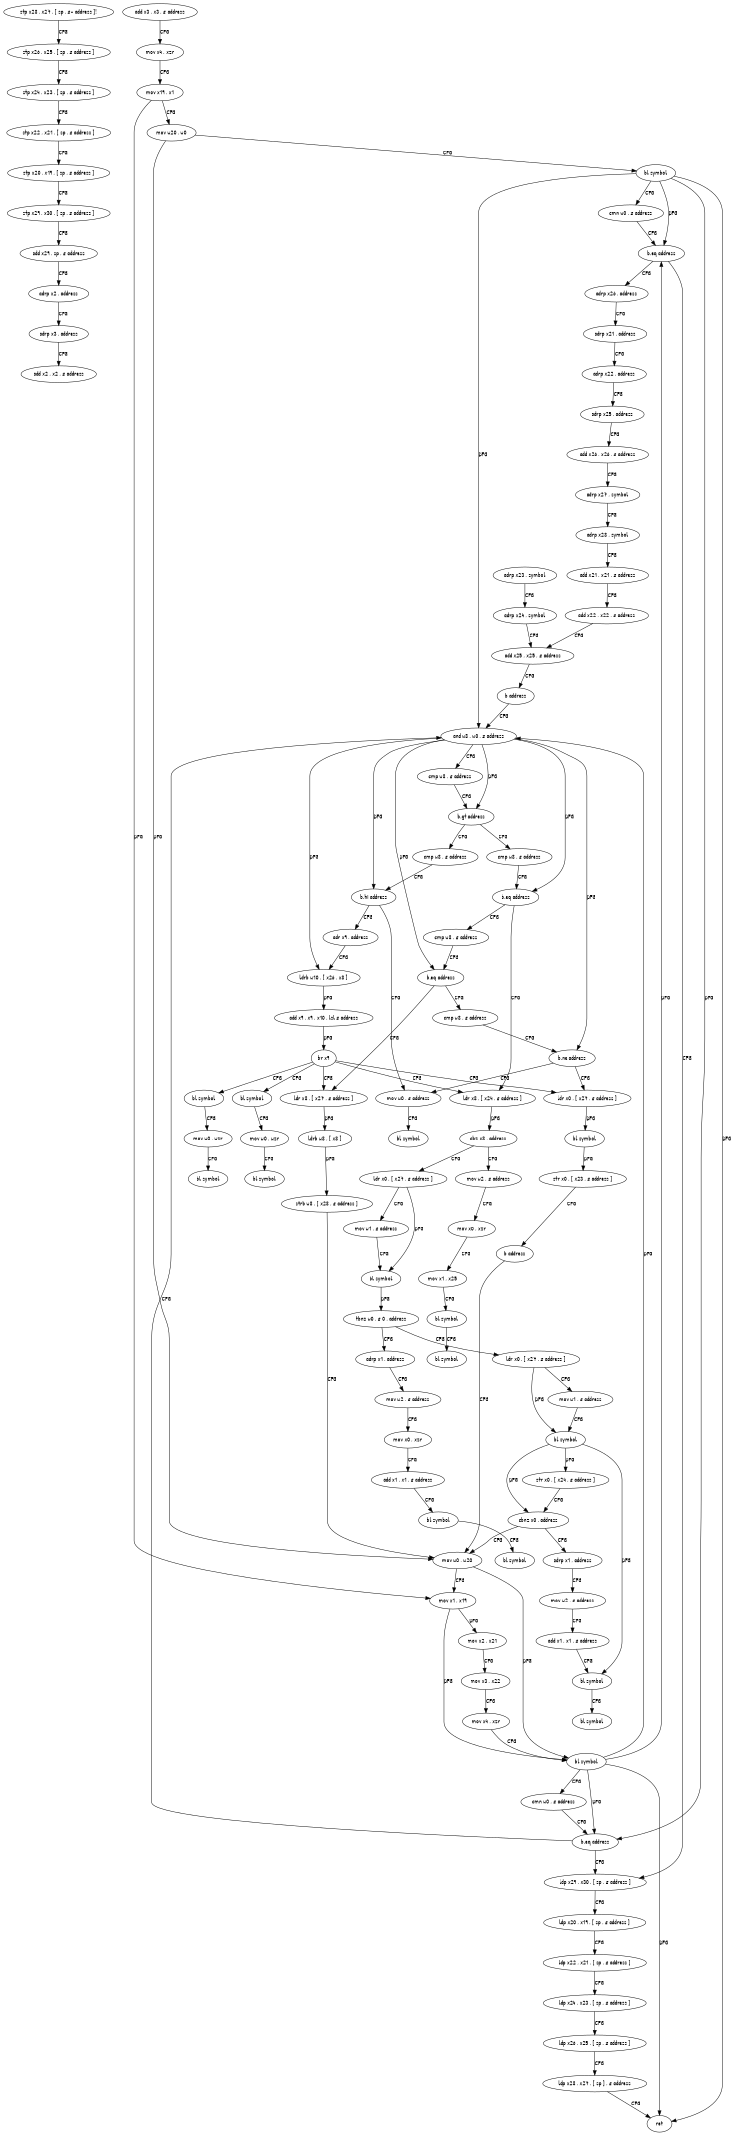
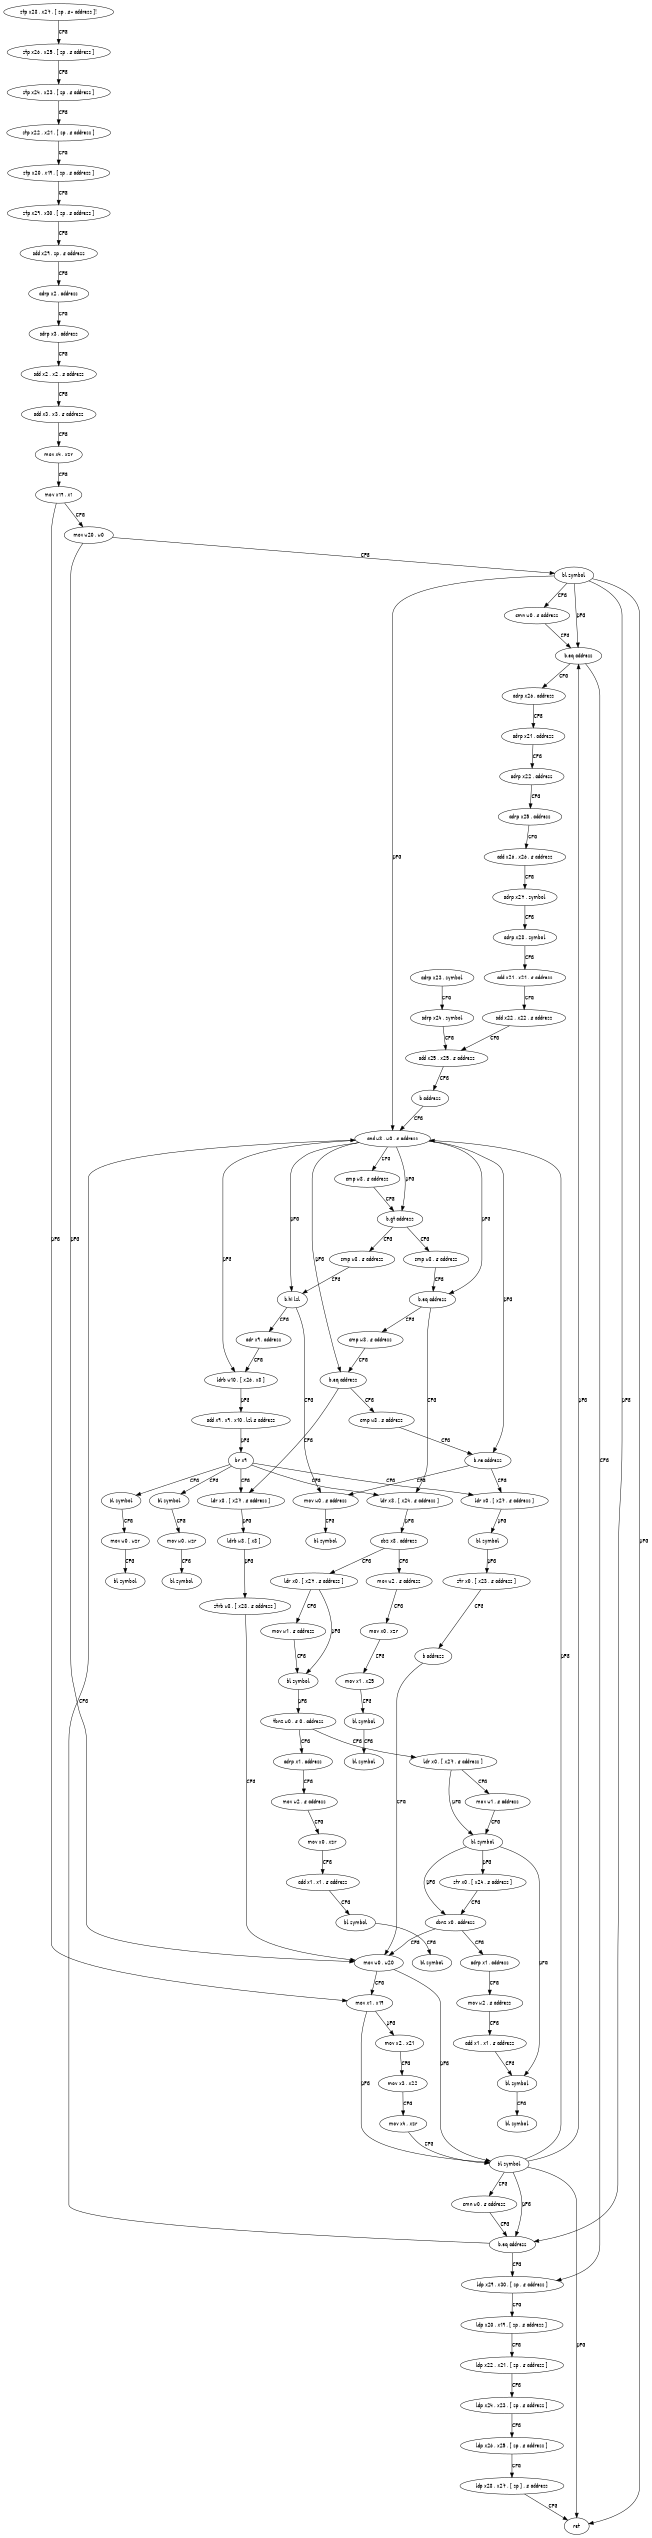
  digraph {
    fontname="Patrick Hand"
    node [fontname="Patrick Hand"]
    edge [fontname="Patrick Hand"]
    n1 [label="stp x28 , x27 , [ sp , #- address ]!"]
    n2 [label="stp x26 , x25 , [ sp , # address ]"]
    n3 [label="stp x24 , x23 , [ sp , # address ]"]
    n4 [label="stp x22 , x21 , [ sp , # address ]"]
    n5 [label="stp x20 , x19 , [ sp , # address ]"]
    n6 [label="stp x29 , x30 , [ sp , # address ]"]
    n7 [label="add x29 , sp , # address"]
    n8 [label="adrp x2 , address"]
    n9 [label="adrp x3 , address"]
    n10 [label="add x2 , x2 , # address"]
    n11 [label="add x3 , x3 , # address"]
    n12 [label="mov x4 , xzr"]
    n13 [label="mov x19 , x1"]
    n14 [label="mov w20 , w0"]
    n15 [label="mov x1 , x19"]
    n16 [label="bl symbol"]
    n17 [label="mov w0 , w20"]
    n18 [label="bl symbol"]
    n19 [label="mov x2 , x21"]
    n20 [label="cmn w0 , # address"]
    n21 [label="b.eq address"]
    n22 [label=ret]
    n23 [label="and w8 , w0 , # address"]
    n24 [label="b.eq address"]
    n25 [label="ldp x29 , x30 , [ sp , # address ]"]
    n26 [label="adrp x26 , address"]
    n27 [label="cmp w8 , # address"]
    n28 [label="b.gt address"]
    n29 [label="b.eq address"]
-   n30 [label="b.hi address"]
+   n30 [label="b.hi lsl"]
    n31 [label="b.eq address"]
    n32 [label="ldrb w10 , [ x26 , x8 ]"]
    n33 [label="b.ne address"]
    n34 [label="ldp x20 , x19 , [ sp , # address ]"]
    n35 [label="adrp x21 , address"]
    n36 [label="ldp x22 , x21 , [ sp , # address ]"]
    n37 [label="adrp x22 , address"]
    n38 [label="ldp x24 , x23 , [ sp , # address ]"]
    n39 [label="ldp x26 , x25 , [ sp , # address ]"]
    n40 [label="ldp x28 , x27 , [ sp ] , # address"]
    n41 [label="adrp x25 , address"]
    n42 [label="add x26 , x26 , # address"]
    n43 [label="adrp x27 , symbol"]
    n44 [label="adrp x28 , symbol"]
    n45 [label="add x21 , x21 , # address"]
    n46 [label="add x22 , x22 , # address"]
    n47 [label="add x25 , x25 , # address"]
    n48 [label="adrp x23 , symbol"]
    n49 [label="adrp x24 , symbol"]
    n50 [label="b address"]
    n51 [label="cmp w8 , # address"]
    n52 [label="cmp w8 , # address"]
    n53 [label="ldr x8 , [ x24 , # address ]"]
    n54 [label="cmp w8 , # address"]
    n55 [label="mov w0 , # address"]
    n56 [label="adr x9 , address"]
    n57 [label="ldr x8 , [ x27 , # address ]"]
    n58 [label="cmp w8 , # address"]
    n59 [label="add x9 , x9 , x10 , lsl # address"]
    n60 [label="ldr x0 , [ x27 , # address ]"]
    n61 [label="cbz x8 , address"]
    n62 [label="ldr x0 , [ x27 , # address ]"]
    n63 [label="mov w2 , # address"]
    n64 [label="bl symbol"]
    n65 [label="mov w1 , # address"]
    n66 [label="bl symbol"]
    n67 [label="mov x0 , xzr"]
    n68 [label="tbnz w0 , # 0 , address"]
    n69 [label="mov x1 , x25"]
    n70 [label="ldrb w8 , [ x8 ]"]
    n71 [label="strb w8 , [ x28 , # address ]"]
    n72 [label="br x9"]
    n73 [label="bl symbol"]
    n74 [label="bl symbol"]
    n75 [label="bl symbol"]
    n76 [label="mov w0 , wzr"]
    n77 [label="mov w0 , wzr"]
    n78 [label="str x0 , [ x23 , # address ]"]
    n79 [label="bl symbol"]
    n80 [label="bl symbol"]
    n81 [label="ldr x0 , [ x27 , # address ]"]
    n82 [label="adrp x1 , address"]
    n83 [label="mov w1 , # address"]
    n84 [label="bl symbol"]
    n85 [label="mov w2 , # address"]
    n86 [label="str x0 , [ x24 , # address ]"]
    n87 [label="cbnz x0 , address"]
    n88 [label="bl symbol"]
    n89 [label="mov x0 , xzr"]
    n90 [label="bl symbol"]
    n91 [label="bl symbol"]
    n92 [label="cmn w0 , # address"]
    n93 [label="b address"]
    n94 [label="adrp x1 , address"]
    n95 [label="bl symbol"]
    n96 [label="mov w2 , # address"]
    n97 [label="add x1 , x1 , # address"]
    n98 [label="add x1 , x1 , # address"]
    n99 [label="bl symbol"]
    n100 [label="bl symbol"]
    n101 [label="mov x3 , x22"]
    n102 [label="mov x4 , xzr"]
    n1 -> n2 [label=CFG]
    n2 -> n3 [label=CFG]
    n3 -> n4 [label=CFG]
    n4 -> n5 [label=CFG]
    n5 -> n6 [label=CFG]
    n6 -> n7 [label=CFG]
    n7 -> n8 [label=CFG]
    n8 -> n9 [label=CFG]
    n9 -> n10 [label=CFG]
+   n10 -> n11 [label=CFG]
    n11 -> n12 [label=CFG]
    n12 -> n13 [label=CFG]
    n13 -> n14 [label=CFG]
    n13 -> n15 [label=DFG]
    n14 -> n16 [label=CFG]
    n14 -> n17 [label=DFG]
    n15 -> n18 [label=DFG]
    n15 -> n19 [label=DFG]
    n16 -> n20 [label=CFG]
    n16 -> n21 [label=DFG]
    n16 -> n22 [label=DFG]
    n16 -> n23 [label=DFG]
    n16 -> n24 [label=DFG]
    n17 -> n15 [label=CFG]
    n17 -> n18 [label=DFG]
    n18 -> n21 [label=DFG]
    n18 -> n22 [label=DFG]
    n18 -> n23 [label=DFG]
    n18 -> n24 [label=DFG]
    n18 -> n92 [label=CFG]
    n19 -> n101 [label=CFG]
    n20 -> n21 [label=CFG]
    n21 -> n25 [label=CFG]
    n21 -> n26 [label=CFG]
    n23 -> n27 [label=CFG]
    n23 -> n28 [label=DFG]
    n23 -> n29 [label=DFG]
    n23 -> n30 [label=DFG]
    n23 -> n31 [label=DFG]
    n23 -> n32 [label=DFG]
    n23 -> n33 [label=DFG]
    n24 -> n23 [label=CFG]
    n24 -> n25 [label=CFG]
    n25 -> n34 [label=CFG]
    n26 -> n35 [label=CFG]
    n27 -> n28 [label=CFG]
    n28 -> n51 [label=CFG]
    n28 -> n52 [label=CFG]
    n29 -> n53 [label=CFG]
    n29 -> n54 [label=CFG]
    n30 -> n55 [label=CFG]
    n30 -> n56 [label=CFG]
    n31 -> n57 [label=CFG]
    n31 -> n58 [label=CFG]
    n32 -> n59 [label=DFG]
    n33 -> n55 [label=CFG]
    n33 -> n60 [label=CFG]
    n34 -> n36 [label=CFG]
    n35 -> n37 [label=CFG]
    n36 -> n38 [label=CFG]
    n37 -> n41 [label=CFG]
    n38 -> n39 [label=CFG]
    n39 -> n40 [label=CFG]
    n40 -> n22 [label=CFG]
    n41 -> n42 [label=CFG]
    n42 -> n43 [label=CFG]
    n43 -> n44 [label=CFG]
    n44 -> n45 [label=CFG]
    n45 -> n46 [label=CFG]
    n46 -> n47 [label=CFG]
    n47 -> n50 [label=CFG]
    n48 -> n49 [label=CFG]
    n49 -> n47 [label=CFG]
    n50 -> n23 [label=CFG]
    n51 -> n29 [label=CFG]
    n52 -> n30 [label=CFG]
    n53 -> n61 [label=DFG]
    n54 -> n31 [label=CFG]
    n55 -> n64 [label=CFG]
    n56 -> n32 [label=CFG]
    n57 -> n70 [label=DFG]
    n58 -> n33 [label=CFG]
    n59 -> n72 [label=DFG]
    n60 -> n75 [label=DFG]
    n61 -> n62 [label=CFG]
    n61 -> n63 [label=CFG]
    n62 -> n65 [label=CFG]
    n62 -> n66 [label=DFG]
    n63 -> n67 [label=CFG]
    n65 -> n66 [label=CFG]
    n66 -> n68 [label=DFG]
    n67 -> n69 [label=CFG]
    n68 -> n81 [label=CFG]
    n68 -> n82 [label=CFG]
    n69 -> n90 [label=CFG]
    n70 -> n71 [label=DFG]
    n71 -> n17 [label=CFG]
    n72 -> n53 [label=CFG]
    n72 -> n57 [label=CFG]
    n72 -> n60 [label=CFG]
    n72 -> n73 [label=CFG]
    n72 -> n74 [label=CFG]
    n73 -> n76 [label=CFG]
    n74 -> n77 [label=CFG]
    n75 -> n78 [label=DFG]
    n76 -> n79 [label=CFG]
    n77 -> n80 [label=CFG]
    n78 -> n93 [label=CFG]
    n81 -> n83 [label=CFG]
    n81 -> n84 [label=DFG]
    n82 -> n85 [label=CFG]
    n83 -> n84 [label=CFG]
    n84 -> n86 [label=DFG]
    n84 -> n87 [label=DFG]
    n84 -> n88 [label=DFG]
    n85 -> n89 [label=CFG]
    n86 -> n87 [label=CFG]
    n87 -> n17 [label=CFG]
    n87 -> n94 [label=CFG]
    n88 -> n95 [label=CFG]
    n89 -> n98 [label=CFG]
    n90 -> n91 [label=CFG]
    n92 -> n24 [label=CFG]
    n93 -> n17 [label=CFG]
    n94 -> n96 [label=CFG]
    n96 -> n97 [label=CFG]
    n97 -> n88 [label=CFG]
    n98 -> n99 [label=CFG]
    n99 -> n100 [label=CFG]
    n101 -> n102 [label=CFG]
    n102 -> n18 [label=CFG]
  }
